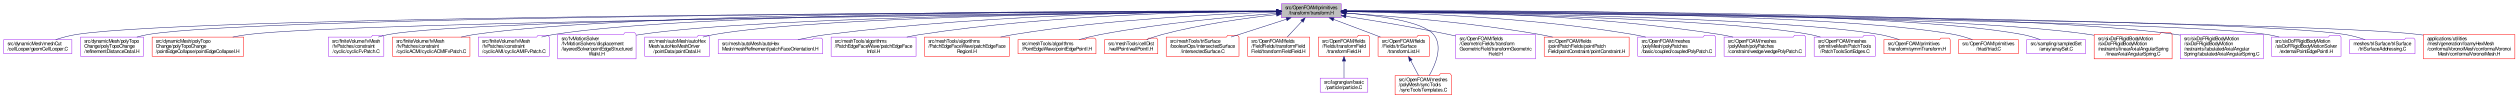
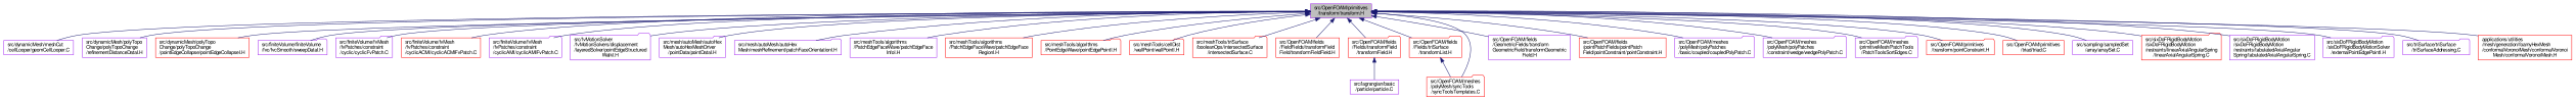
  digraph {
    node [color=purple fontname=FreeSans fontsize=10 shape=folder]
    edge [color=midnightblue dir=back fontname=FreeSans fontsize=10 labelfontname=FreeSans labelfontsize=10 style=solid]
    n1 [fillcolor=grey75 fontcolor=black height=0.2 label="src/OpenFOAM/primitives\l/transform/transform.H" shape=box style=filled width=0.4]
    n2 [height=0.2 label="src/dynamicMesh/meshCut\l/cellLooper/geomCellLooper.C" shape=box width=0.4]
    n3 [height=0.2 label="src/dynamicMesh/polyTopo\lChange/polyTopoChange\l/refinementDistanceDataI.H" shape=box width=0.4]
    n4 [color=red height=0.2 label="src/dynamicMesh/polyTopo\lChange/polyTopoChange\l/pointEdgeCollapse/pointEdgeCollapseI.H" shape=box width=0.4]
+   n5 [height=0.2 label="src/finiteVolume/finiteVolume\l/fvc/fvcSmooth/sweepDataI.H" width=0.4]
    n6 [height=0.2 label="src/finiteVolume/fvMesh\l/fvPatches/constraint\l/cyclic/cyclicFvPatch.C" width=0.4]
    n7 [color=red height=0.2 label="src/finiteVolume/fvMesh\l/fvPatches/constraint\l/cyclicACMI/cyclicACMIFvPatch.C" shape=box width=0.4]
    n8 [height=0.2 label="src/finiteVolume/fvMesh\l/fvPatches/constraint\l/cyclicAMI/cyclicAMIFvPatch.C" width=0.4]
    n9 [height=0.2 label="src/fvMotionSolver\l/fvMotionSolvers/displacement\l/layeredSolver/pointEdgeStructured\lWalkI.H" width=0.4]
    n10 [height=0.2 label="src/mesh/autoMesh/autoHex\lMesh/autoHexMeshDriver\l/pointData/pointDataI.H" width=0.4]
    n11 [height=0.2 label="src/mesh/autoMesh/autoHex\lMesh/meshRefinement/patchFaceOrientationI.H" width=0.4]
    n12 [height=0.2 label="src/meshTools/algorithms\l/PatchEdgeFaceWave/patchEdgeFace\lInfoI.H" shape=box width=0.4]
    n13 [color=red height=0.2 label="src/meshTools/algorithms\l/PatchEdgeFaceWave/patchEdgeFace\lRegionI.H" shape=box width=0.4]
    n14 [color=red height=0.2 label="src/meshTools/algorithms\l/PointEdgeWave/pointEdgePointI.H" width=0.4]
    n15 [color=red height=0.2 label="src/meshTools/cellDist\l/wallPoint/wallPointI.H" width=0.4]
    n16 [color=red height=0.2 label="src/meshTools/triSurface\l/booleanOps/intersectedSurface\l/intersectedSurface.C" width=0.4]
    n17 [color=red height=0.2 label="src/OpenFOAM/fields\l/FieldFields/transformField\lField/transformFieldField.H" shape=box width=0.4]
    n18 [color=red height=0.2 label="src/OpenFOAM/fields\l/Fields/transformField\l/transformField.H" width=0.4]
    n19 [color=red height=0.2 label="src/OpenFOAM/fields\l/Fields/triSurface\l/transformList.H" width=0.4]
    n20 [color=red height=0.2 label="src/OpenFOAM/meshes\l/polyMesh/syncTools\l/syncToolsTemplates.C" width=0.4]
    n21 [height=0.2 label="src/OpenFOAM/fields\l/GeometricFields/transform\lGeometricField/transformGeometric\lField.H" shape=box width=0.4]
    n22 [color=red height=0.2 label="src/OpenFOAM/fields\l/pointPatchFields/pointPatch\lField/pointConstraint/pointConstraint.H" shape=box width=0.4]
    n23 [height=0.2 label="src/OpenFOAM/meshes\l/polyMesh/polyPatches\l/basic/coupled/coupledPolyPatch.C" width=0.4]
    n24 [height=0.2 label="src/OpenFOAM/meshes\l/polyMesh/polyPatches\l/constraint/wedge/wedgePolyPatch.C" width=0.4]
    n25 [height=0.2 label="src/OpenFOAM/meshes\l/primitiveMesh/PatchTools\l/PatchToolsSortEdges.C" width=0.4]
-   n26 [color=red height=0.2 label="src/OpenFOAM/primitives\l/transform/symmTransform.H" width=0.4]
+   n26 [color=red height=0.2 label="src/OpenFOAM/primitives\l/transform/pointConstraint.H" width=0.4]
    n27 [color=red height=0.2 label="src/OpenFOAM/primitives\l/triad/triad.C" shape=box width=0.4]
    n28 [height=0.2 label="src/sampling/sampledSet\l/array/arraySet.C" shape=box width=0.4]
    n29 [color=red height=0.2 label="src/sixDoFRigidBodyMotion\l/sixDoFRigidBodyMotion\l/restraints/linearAxialAngularSpring\l/linearAxialAngularSpring.C" width=0.4]
    n30 [height=0.2 label="src/sixDoFRigidBodyMotion\l/sixDoFRigidBodyMotion\l/restraints/tabulatedAxialAngular\lSpring/tabulatedAxialAngularSpring.C" shape=box width=0.4]
    n31 [height=0.2 label="src/sixDoFRigidBodyMotion\l/sixDoFRigidBodyMotionSolver\l/externalPointEdgePointI.H" width=0.4]
-   n32 [height=0.2 label="meshes/triSurface/triSurface\l/triSurfaceAddressing.C" width=0.4]
+   n32 [height=0.2 label="src/triSurface/triSurface\l/triSurfaceAddressing.C" width=0.4]
    n33 [color=red height=0.2 label="applications/utilities\l/mesh/generation/foamyHexMesh\l/conformalVoronoiMesh/conformalVoronoi\lMesh/conformalVoronoiMesh.H" shape=box width=0.4]
    n34 [height=0.2 label="src/lagrangian/basic\l/particle/particle.C" shape=box width=0.4]
    n1 -> n2
    n1 -> n3
    n1 -> n4
+   n1 -> n5
    n1 -> n6
    n1 -> n7
    n1 -> n8
    n1 -> n9
    n1 -> n10
    n1 -> n11
    n1 -> n12
    n1 -> n13
    n1 -> n14
    n1 -> n15
    n1 -> n16
    n1 -> n17
+   n1 -> n18
    n1 -> n19
    n1 -> n20
    n1 -> n21
    n1 -> n22
    n1 -> n23
    n1 -> n24
    n1 -> n25
    n1 -> n26
    n1 -> n27
    n1 -> n28
    n1 -> n29
    n1 -> n30
    n1 -> n31
    n1 -> n32
    n1 -> n33
    n18 -> n34
    n19 -> n20
  }
